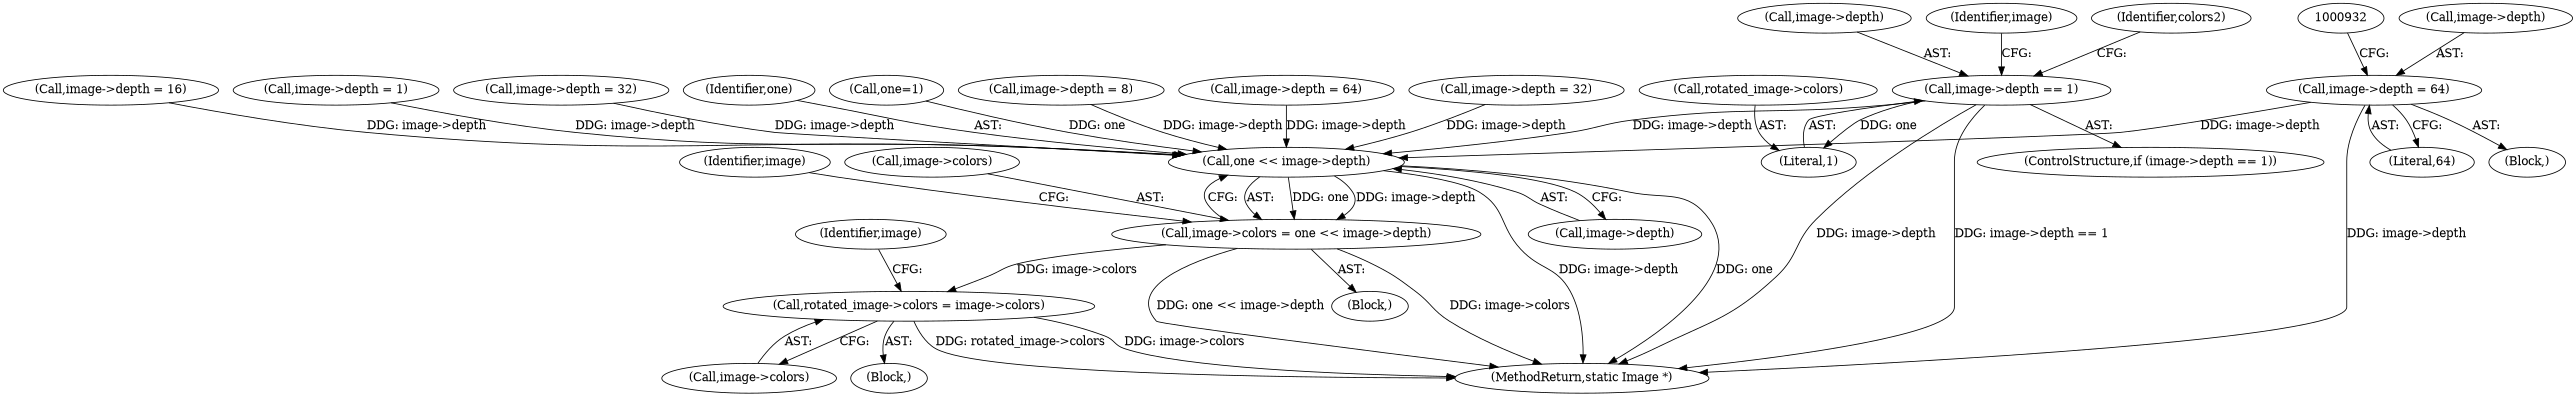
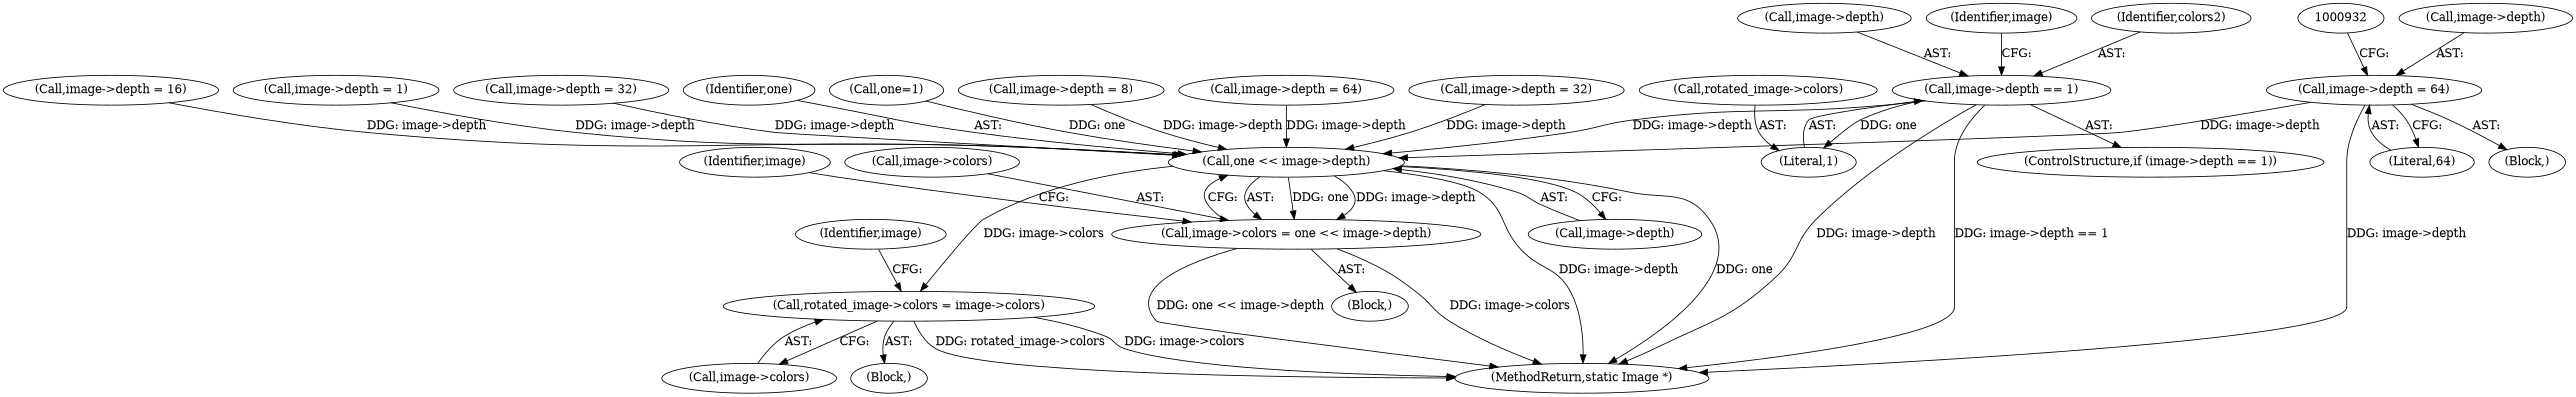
  digraph {
    n1 [label="(Call,image->depth = 64)"]
    n2 [label="(Call,one << image->depth)"]
    n3 [label="(Literal,64)"]
    n4 [label="(Block,)"]
    n5 [label="(MethodReturn,static Image *)"]
    n6 [label="(Call,image->colors = one << image->depth)"]
    n7 [label="(Call,image->depth)"]
    n8 [label="(Call,rotated_image->colors = image->colors)"]
    n9 [label="(Block,)"]
    n10 [label="(Call,image->depth == 1)"]
    n11 [label="(Literal,1)"]
    n12 [label="(ControlStructure,if (image->depth == 1))"]
    n13 [label="(Block,)"]
    n14 [label="(Call,image->colors)"]
    n15 [label="(Call,image->depth = 32)"]
    n16 [label="(Call,image->depth)"]
    n17 [label="(Identifier,image)"]
    n18 [label="(Identifier,one)"]
    n19 [label="(Call,one=1)"]
    n20 [label="(Call,image->depth = 8)"]
    n21 [label="(Call,image->depth = 64)"]
    n22 [label="(Call,image->depth = 32)"]
    n23 [label="(Identifier,image)"]
    n24 [label="(Call,image->depth = 16)"]
    n25 [label="(Call,image->depth)"]
    n26 [label="(Call,image->colors)"]
    n27 [label="(Identifier,image)"]
    n28 [label="(Identifier,colors2)"]
    n29 [label="(Call,image->depth = 1)"]
    n30 [label="(Call,rotated_image->colors)"]
    1000932
    n1 -> n2 [label="DDG: image->depth"]
    n1 -> n3 [label="CFG: "]
    n1 -> n4 [label="AST: "]
    n1 -> n5 [label="DDG: image->depth"]
    n2 -> n5 [label="DDG: one"]
    n2 -> n5 [label="DDG: image->depth"]
    n2 -> n6 [label="AST: "]
    n2 -> n6 [label="DDG: one"]
    n2 -> n6 [label="DDG: image->depth"]
    n2 -> n7 [label="CFG: "]
    n3 -> n1 [label="AST: "]
    n6 -> n2 [label="CFG: "]
    n6 -> n5 [label="DDG: image->colors"]
    n6 -> n5 [label="DDG: one << image->depth"]
-   n6 -> n8 [label="DDG: image->colors"]
+   n2 -> n8 [label="DDG: image->colors"]
    n6 -> n9 [label="AST: "]
    n7 -> n2 [label="AST: "]
    n8 -> n5 [label="DDG: rotated_image->colors"]
    n8 -> n5 [label="DDG: image->colors"]
    n8 -> n13 [label="AST: "]
    n8 -> n14 [label="CFG: "]
    n10 -> n2 [label="DDG: image->depth"]
    n10 -> n5 [label="DDG: image->depth == 1"]
    n10 -> n5 [label="DDG: image->depth"]
    n10 -> n11 [label="DDG: one"]
    n10 -> n12 [label="AST: "]
    n11 -> n10 [label="AST: "]
    n14 -> n8 [label="AST: "]
    n15 -> n2 [label="DDG: image->depth"]
    n16 -> n10 [label="AST: "]
    n17 -> n10 [label="CFG: "]
    n18 -> n2 [label="AST: "]
    n19 -> n2 [label="DDG: one"]
    n20 -> n2 [label="DDG: image->depth"]
    n21 -> n2 [label="DDG: image->depth"]
    n22 -> n2 [label="DDG: image->depth"]
    n23 -> n6 [label="CFG: "]
    n24 -> n2 [label="DDG: image->depth"]
    n25 -> n1 [label="AST: "]
    n26 -> n6 [label="AST: "]
    n27 -> n8 [label="CFG: "]
-   n28 -> n10 [label="CFG: "]
+   n28 -> n10 [label="AST: "]
    n29 -> n2 [label="DDG: image->depth"]
    n30 -> n11 [label="AST: "]
    1000932 -> n1 [label="CFG: "]
  }
